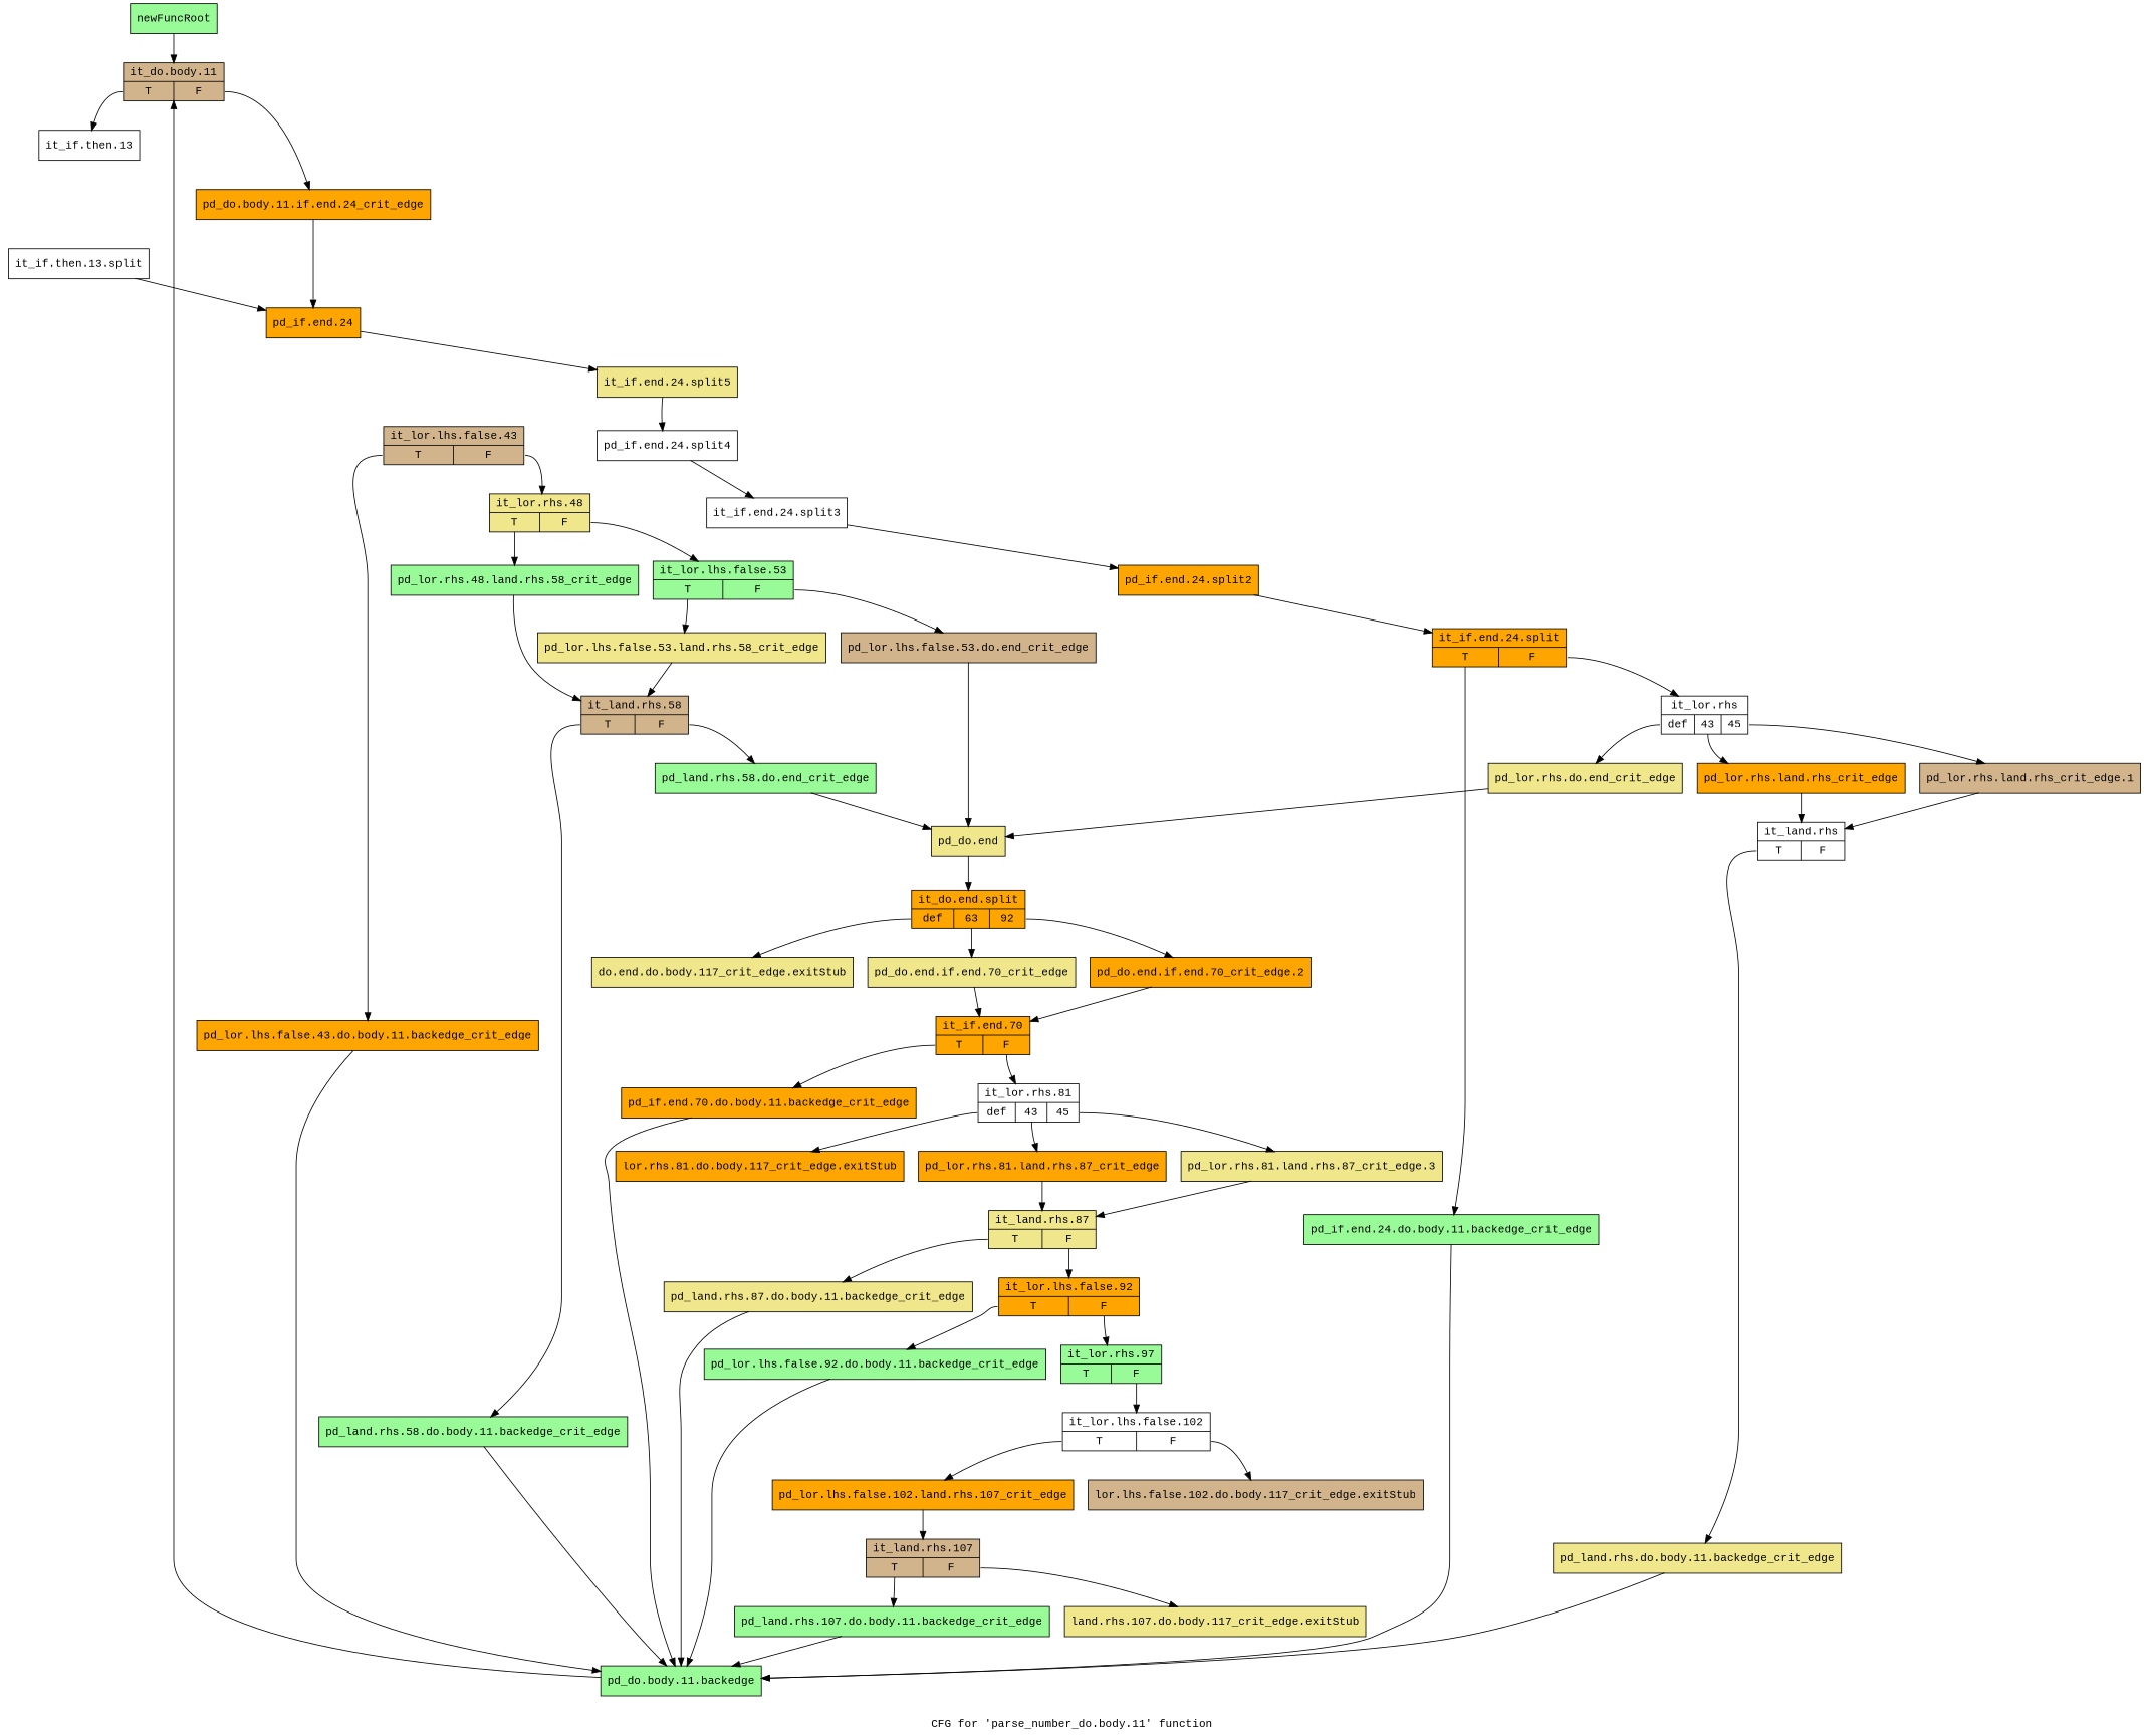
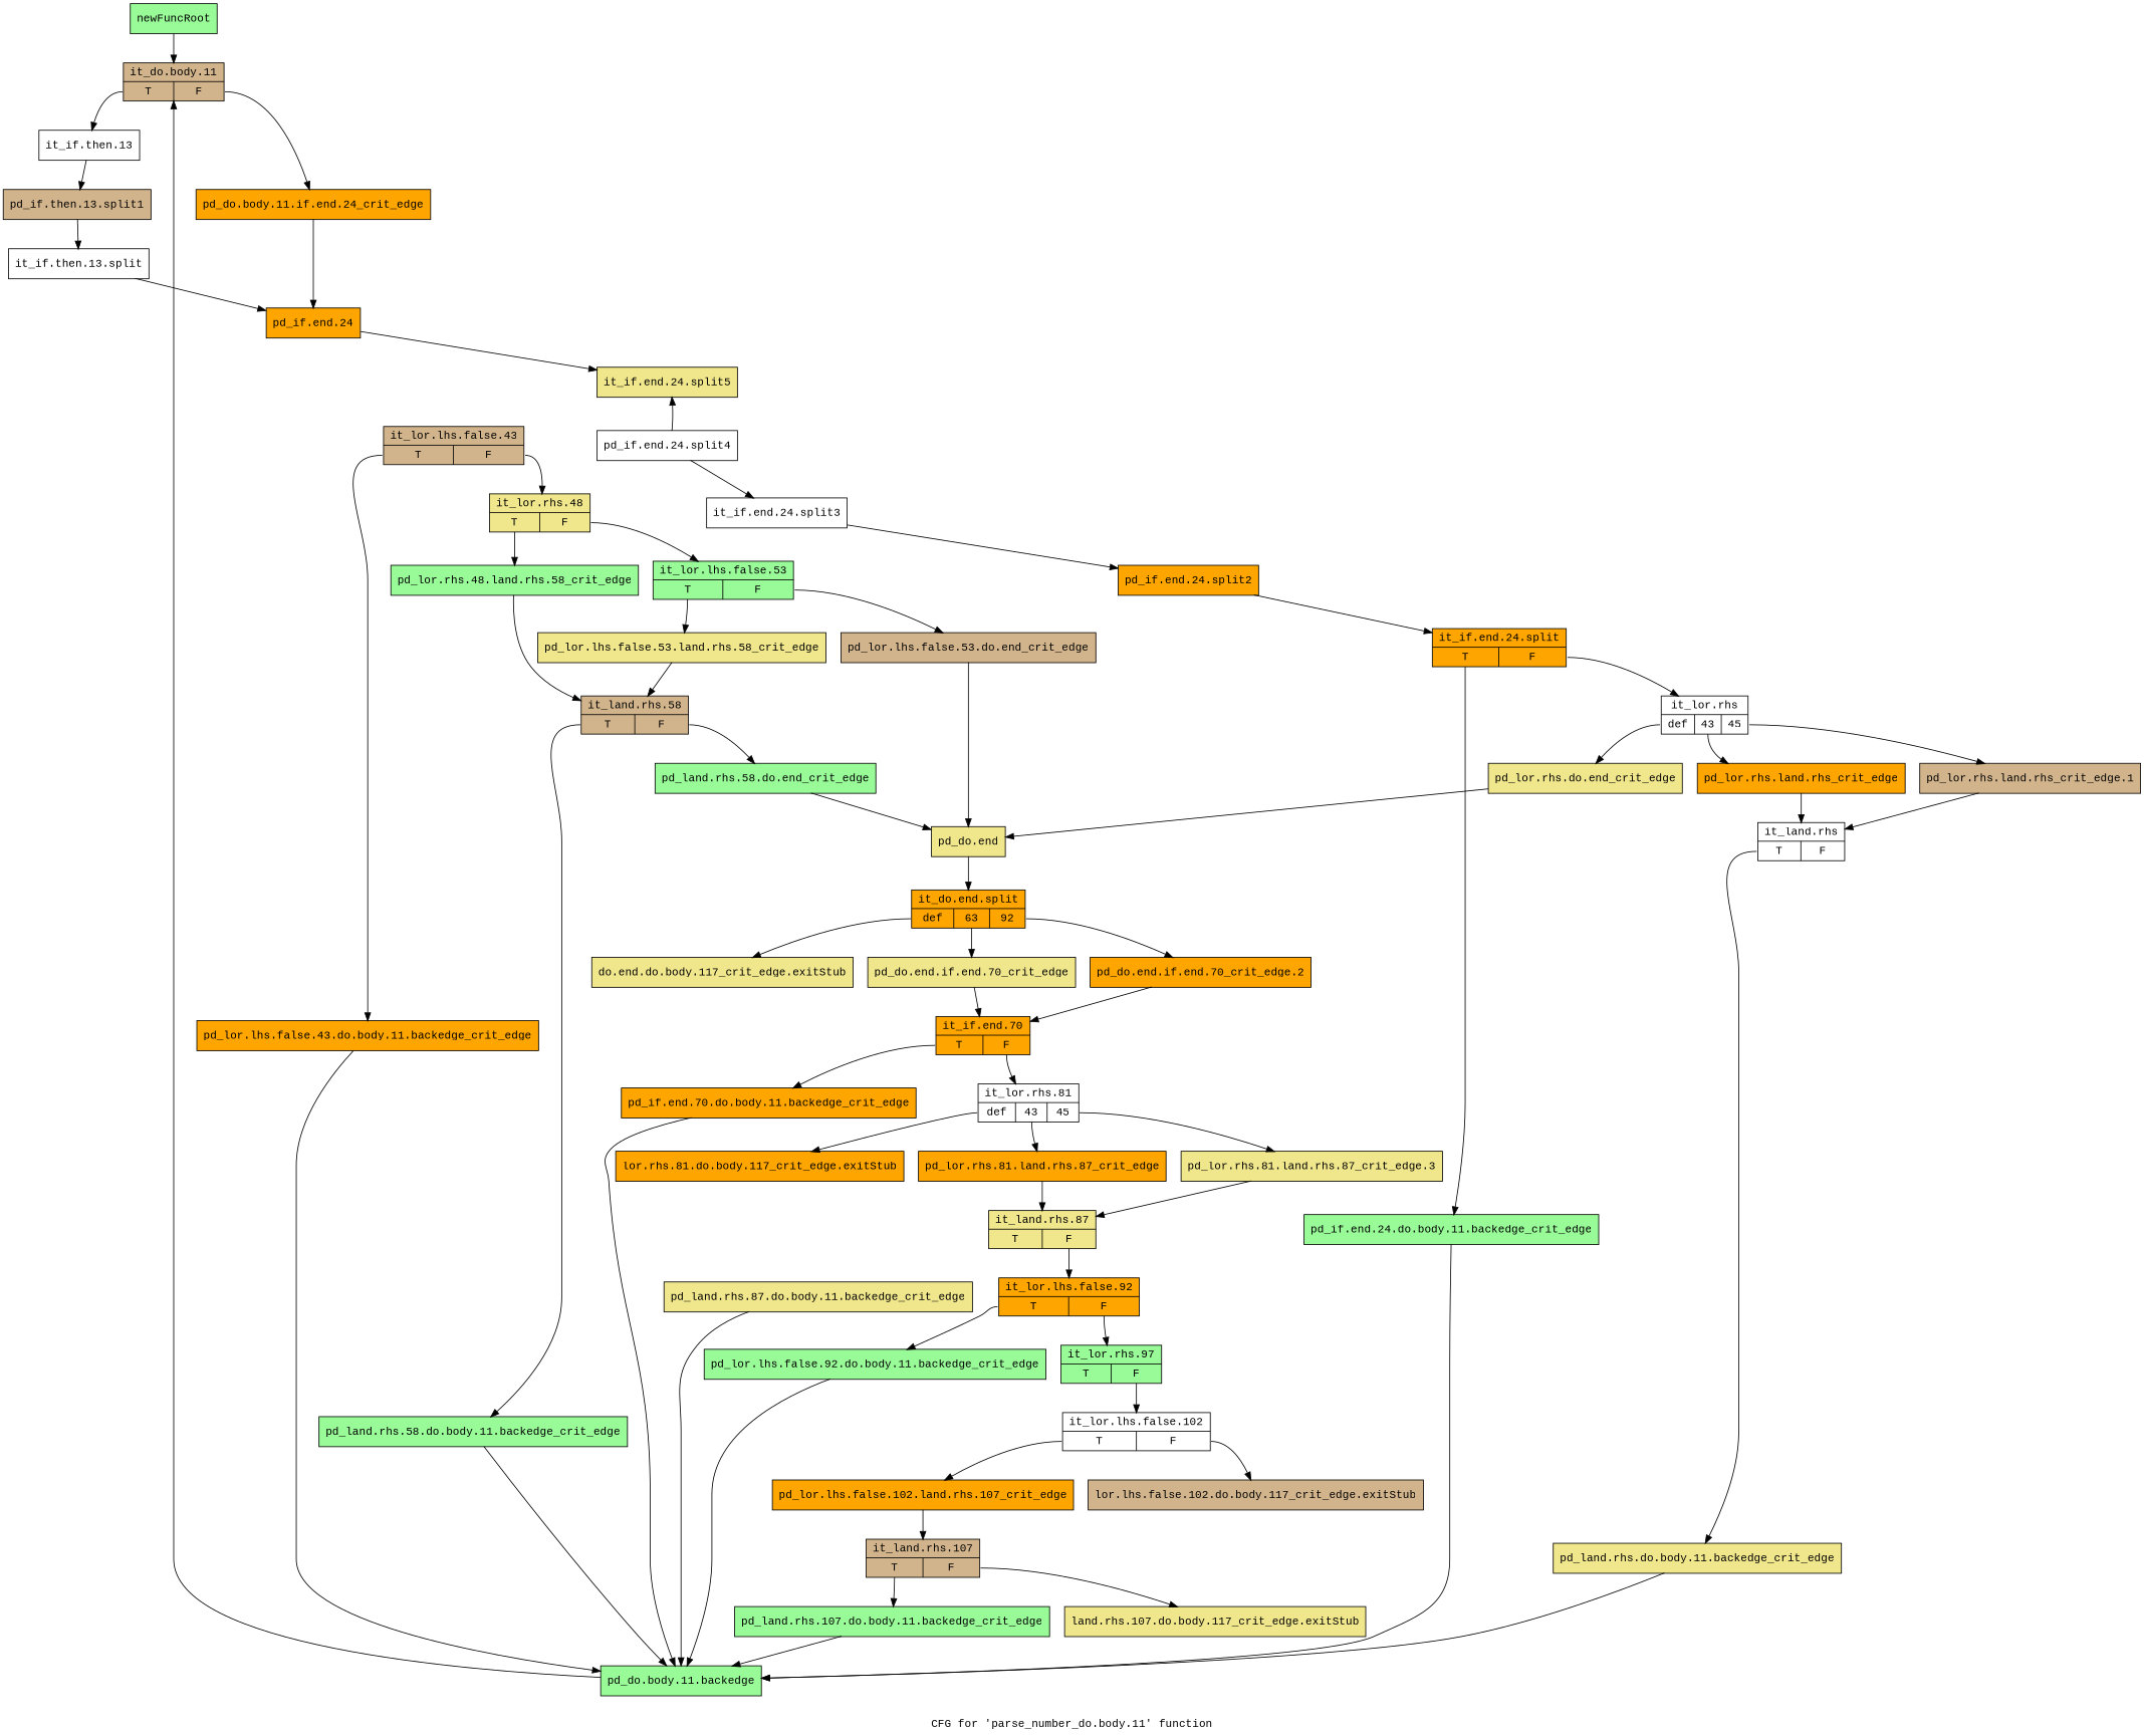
  digraph {
    fontname="Liberation Mono"
    label="CFG for 'parse_number_do.body.11' function"
    node [fillcolor=orange fontname="Liberation Mono" shape=record style=filled]
    edge [fontname="Liberation Mono"]
    n1 [fillcolor=palegreen label="{newFuncRoot}"]
    n2 [fillcolor=tan label="{it_do.body.11|{<s0>T|<s1>F}}"]
    n3 [fillcolor=white label="{it_if.then.13}"]
    n4 [label="{pd_do.body.11.if.end.24_crit_edge}"]
+   n5 [fillcolor=tan label="{pd_if.then.13.split1}"]
    n6 [label="{pd_if.end.24}"]
    n7 [fillcolor=khaki label="{do.end.do.body.117_crit_edge.exitStub}"]
    n8 [label="{lor.rhs.81.do.body.117_crit_edge.exitStub}"]
    n9 [fillcolor=tan label="{lor.lhs.false.102.do.body.117_crit_edge.exitStub}"]
    n10 [fillcolor=khaki label="{land.rhs.107.do.body.117_crit_edge.exitStub}"]
    n11 [fillcolor=white label="{it_if.then.13.split}"]
    n12 [fillcolor=khaki label="{it_if.end.24.split5}"]
    n13 [fillcolor=white label="{pd_if.end.24.split4}"]
    n14 [fillcolor=white label="{it_if.end.24.split3}"]
    n15 [label="{pd_if.end.24.split2}"]
    n16 [label="{it_if.end.24.split|{<s0>T|<s1>F}}"]
    n17 [fillcolor=palegreen label="{pd_if.end.24.do.body.11.backedge_crit_edge}"]
    n18 [fillcolor=white label="{it_lor.rhs|{<s0>def|<s1>43|<s2>45}}"]
    n19 [fillcolor=palegreen label="{pd_do.body.11.backedge}"]
    n20 [fillcolor=khaki label="{pd_lor.rhs.do.end_crit_edge}"]
    n21 [label="{pd_lor.rhs.land.rhs_crit_edge}"]
    n22 [fillcolor=tan label="{pd_lor.rhs.land.rhs_crit_edge.1}"]
    n23 [fillcolor=khaki label="{pd_do.end}"]
    n24 [fillcolor=white label="{it_land.rhs|{<s0>T|<s1>F}}"]
    n25 [label="{it_do.end.split|{<s0>def|<s1>63|<s2>92}}"]
    n26 [fillcolor=khaki label="{pd_land.rhs.do.body.11.backedge_crit_edge}"]
    n27 [fillcolor=tan label="{it_lor.lhs.false.43|{<s0>T|<s1>F}}"]
    n28 [label="{pd_lor.lhs.false.43.do.body.11.backedge_crit_edge}"]
    n29 [fillcolor=khaki label="{it_lor.rhs.48|{<s0>T|<s1>F}}"]
    n30 [fillcolor=palegreen label="{pd_lor.rhs.48.land.rhs.58_crit_edge}"]
    n31 [fillcolor=palegreen label="{it_lor.lhs.false.53|{<s0>T|<s1>F}}"]
    n32 [fillcolor=tan label="{it_land.rhs.58|{<s0>T|<s1>F}}"]
    n33 [fillcolor=khaki label="{pd_lor.lhs.false.53.land.rhs.58_crit_edge}"]
    n34 [fillcolor=tan label="{pd_lor.lhs.false.53.do.end_crit_edge}"]
    n35 [fillcolor=palegreen label="{pd_land.rhs.58.do.body.11.backedge_crit_edge}"]
    n36 [fillcolor=palegreen label="{pd_land.rhs.58.do.end_crit_edge}"]
    n37 [fillcolor=khaki label="{pd_do.end.if.end.70_crit_edge}"]
    n38 [label="{pd_do.end.if.end.70_crit_edge.2}"]
    n39 [label="{it_if.end.70|{<s0>T|<s1>F}}"]
    n40 [label="{pd_if.end.70.do.body.11.backedge_crit_edge}"]
    n41 [fillcolor=white label="{it_lor.rhs.81|{<s0>def|<s1>43|<s2>45}}"]
    n42 [label="{pd_lor.rhs.81.land.rhs.87_crit_edge}"]
    n43 [fillcolor=khaki label="{pd_lor.rhs.81.land.rhs.87_crit_edge.3}"]
    n44 [fillcolor=khaki label="{it_land.rhs.87|{<s0>T|<s1>F}}"]
    n45 [fillcolor=khaki label="{pd_land.rhs.87.do.body.11.backedge_crit_edge}"]
    n46 [label="{it_lor.lhs.false.92|{<s0>T|<s1>F}}"]
    n47 [fillcolor=palegreen label="{pd_lor.lhs.false.92.do.body.11.backedge_crit_edge}"]
    n48 [fillcolor=palegreen label="{it_lor.rhs.97|{<s0>T|<s1>F}}"]
    n49 [fillcolor=white label="{it_lor.lhs.false.102|{<s0>T|<s1>F}}"]
    n50 [label="{pd_lor.lhs.false.102.land.rhs.107_crit_edge}"]
    n51 [fillcolor=tan label="{it_land.rhs.107|{<s0>T|<s1>F}}"]
    n52 [fillcolor=palegreen label="{pd_land.rhs.107.do.body.11.backedge_crit_edge}"]
    n1 -> n2
    n2 -> n3 [tailport=s0]
    n2 -> n4 [tailport=s1]
+   n3 -> n5
    n4 -> n6
+   n5 -> n11
    n6 -> n12
    n11 -> n6
-   n12 -> n13
+   n13 -> n12
    n13 -> n14
    n14 -> n15
    n15 -> n16
    n16 -> n17 [tailport=s0]
    n16 -> n18 [tailport=s1]
    n17 -> n19
    n18 -> n20 [tailport=s0]
    n18 -> n21 [tailport=s1]
    n18 -> n22 [tailport=s2]
    n19 -> n2
    n20 -> n23
    n21 -> n24
    n22 -> n24
    n23 -> n25
    n24 -> n26 [tailport=s0]
    n25 -> n7 [tailport=s0]
    n25 -> n37 [tailport=s1]
    n25 -> n38 [tailport=s2]
    n26 -> n19
    n27 -> n28 [tailport=s0]
    n27 -> n29 [tailport=s1]
    n28 -> n19
    n29 -> n30 [tailport=s0]
    n29 -> n31 [tailport=s1]
    n30 -> n32
    n31 -> n33 [tailport=s0]
    n31 -> n34 [tailport=s1]
    n32 -> n35 [tailport=s0]
    n32 -> n36 [tailport=s1]
    n33 -> n32
    n34 -> n23
    n35 -> n19
    n36 -> n23
    n37 -> n39
    n38 -> n39
    n39 -> n40 [tailport=s0]
    n39 -> n41 [tailport=s1]
    n40 -> n19
    n41 -> n8 [tailport=s0]
    n41 -> n42 [tailport=s1]
    n41 -> n43 [tailport=s2]
    n42 -> n44
    n43 -> n44
-   n44 -> n45 [tailport=s0]
    n44 -> n46 [tailport=s1]
    n45 -> n19
    n46 -> n47 [tailport=s0]
    n46 -> n48 [tailport=s1]
    n47 -> n19
    n48 -> n49 [tailport=s1]
    n49 -> n9 [tailport=s1]
    n49 -> n50 [tailport=s0]
    n50 -> n51
    n51 -> n10 [tailport=s1]
    n51 -> n52 [tailport=s0]
    n52 -> n19
  }
